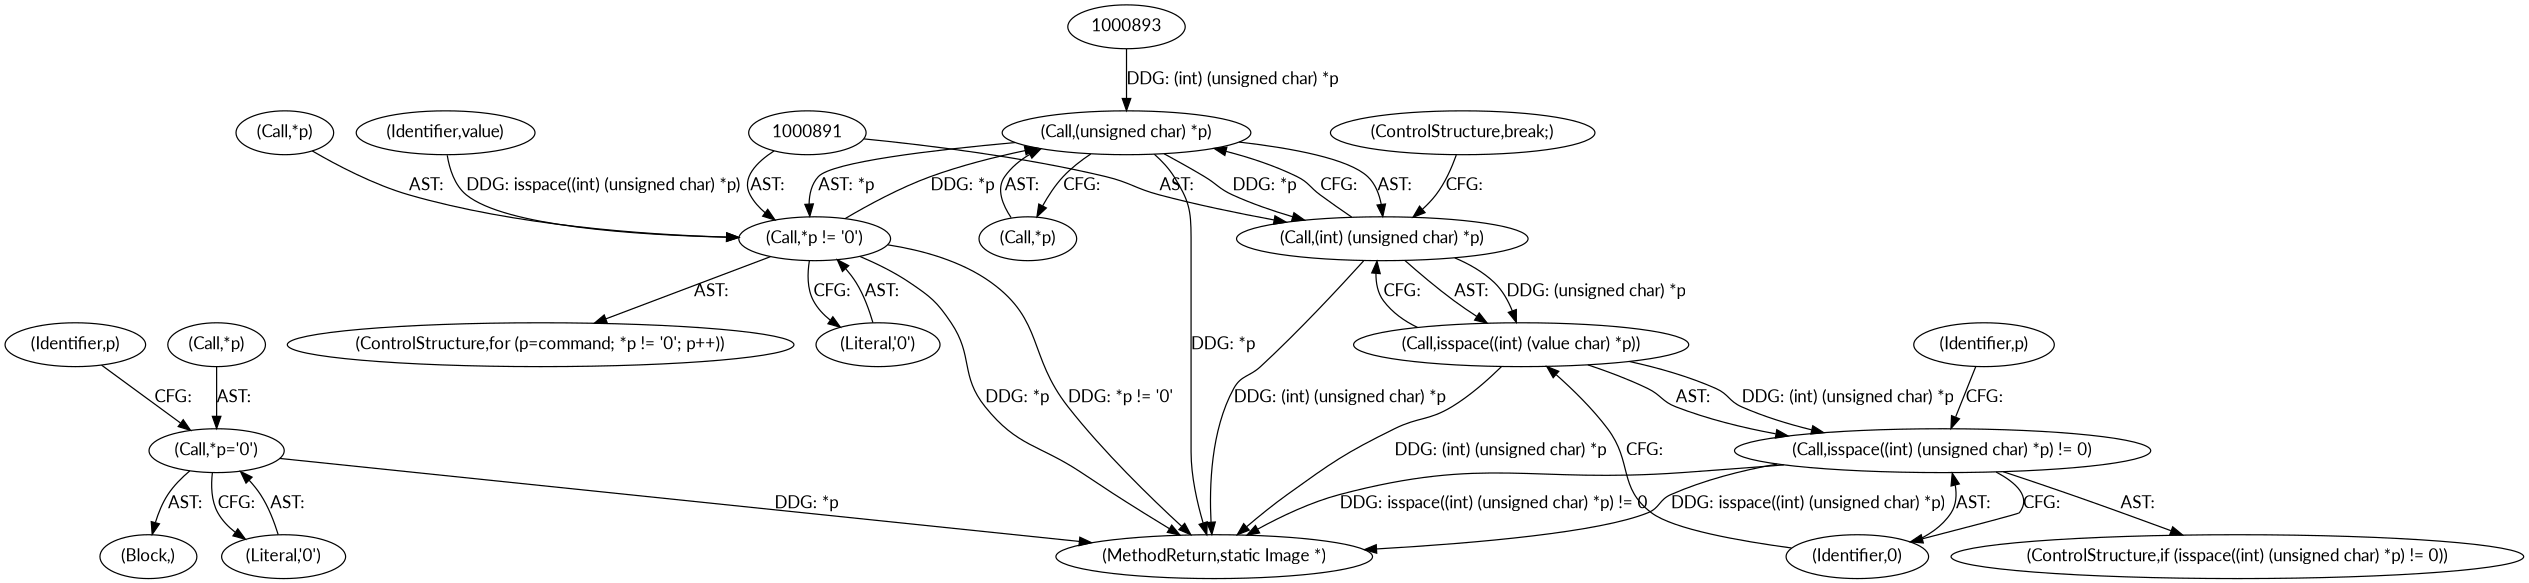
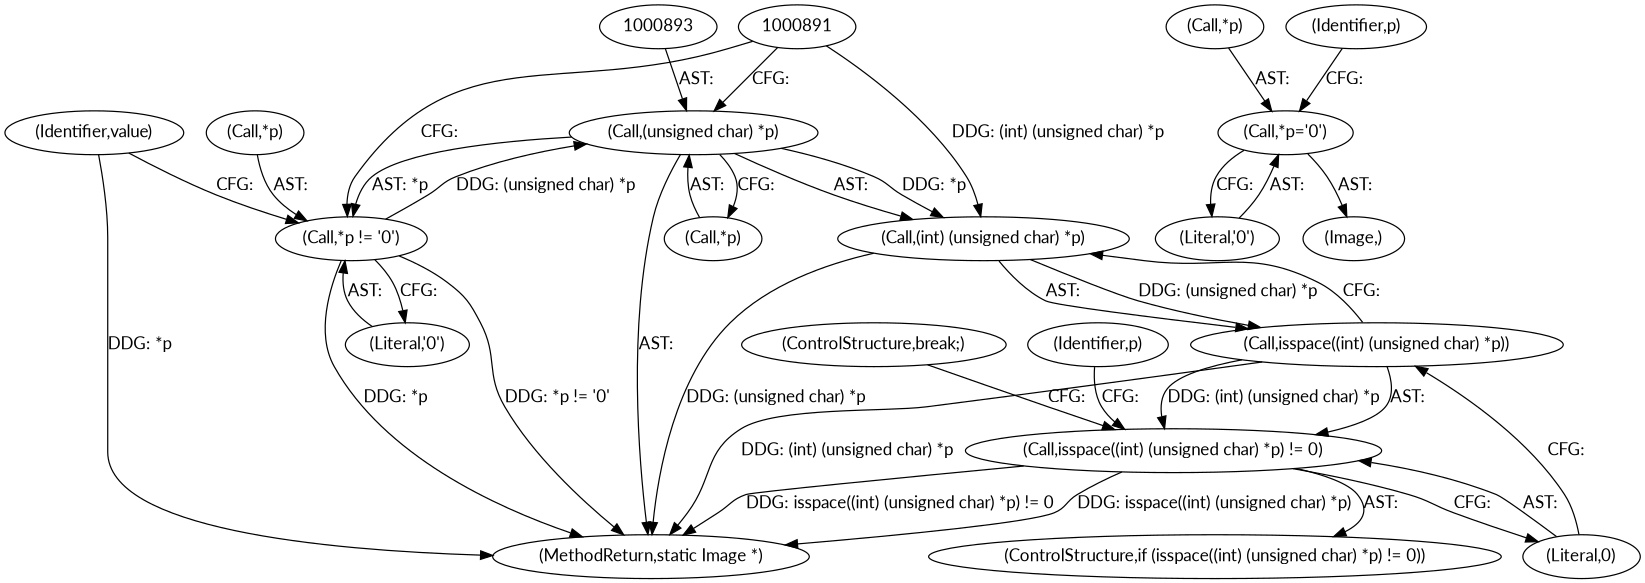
  digraph {
    fontname=Lato
    node [fontname=Lato]
    edge [fontname=Lato]
    n1 [label="(Call,(unsigned char) *p)"]
    n2 [label="(Call,*p != '\0')"]
    n3 [label="(Call,(int) (unsigned char) *p)"]
    n4 [label="(MethodReturn,static Image *)"]
    n5 [label="(Call,*p)"]
-   n6 [label="(ControlStructure,for (p=command; *p != '\0'; p++))"]
    n7 [label="(Literal,'\0')"]
-   n8 [label="(Call,isspace((int) (value char) *p))"]
+   n8 [label="(Call,isspace((int) (unsigned char) *p))"]
    n9 [label="(Call,*p='\0')"]
    n10 [label="(Literal,'\0')"]
-   n11 [label="(Block,)"]
+   n11 [label="(Image,)"]
    n12 [label="(Call,isspace((int) (unsigned char) *p) != 0)"]
    n13 [label="(ControlStructure,if (isspace((int) (unsigned char) *p) != 0))"]
-   n14 [label="(Identifier,0)"]
+   n14 [label="(Literal,0)"]
    n15 [label="(ControlStructure,break;)"]
    n16 [label="(Call,*p)"]
    n17 [label="(Identifier,p)"]
    n18 [label="(Call,*p)"]
    n19 [label="(Identifier,value)"]
    n20 [label="(Identifier,p)"]
    1000893
    1000891
    n1 -> n2 [label="AST: *p"]
    n1 -> n3 [label="AST: "]
    n1 -> n3 [label="DDG: *p"]
-   n1 -> n4 [label="DDG: *p"]
+   n1 -> n4 [label="AST: "]
    n1 -> n5 [label="CFG: "]
-   n2 -> n1 [label="DDG: *p"]
+   n2 -> n1 [label="DDG: (unsigned char) *p"]
    n2 -> n4 [label="DDG: *p != '\0'"]
    n2 -> n4 [label="DDG: *p"]
-   n2 -> n6 [label="AST: "]
    n2 -> n7 [label="CFG: "]
-   n3 -> n1 [label="CFG: "]
-   n3 -> n4 [label="DDG: (int) (unsigned char) *p"]
+   1000891 -> n1 [label="CFG: "]
+   n3 -> n4 [label="DDG: (unsigned char) *p"]
    n3 -> n8 [label="AST: "]
    n3 -> n8 [label="DDG: (unsigned char) *p"]
    n5 -> n1 [label="AST: "]
    n7 -> n2 [label="AST: "]
    n8 -> n3 [label="CFG: "]
    n8 -> n4 [label="DDG: (int) (unsigned char) *p"]
    n8 -> n12 [label="AST: "]
    n8 -> n12 [label="DDG: (int) (unsigned char) *p"]
-   n9 -> n4 [label="DDG: *p"]
+   n19 -> n4 [label="DDG: *p"]
    n9 -> n10 [label="CFG: "]
    n9 -> n11 [label="AST: "]
    n10 -> n9 [label="AST: "]
    n12 -> n4 [label="DDG: isspace((int) (unsigned char) *p) != 0"]
    n12 -> n4 [label="DDG: isspace((int) (unsigned char) *p)"]
    n12 -> n13 [label="AST: "]
    n12 -> n14 [label="CFG: "]
    n14 -> n8 [label="CFG: "]
    n14 -> n12 [label="AST: "]
-   n15 -> n3 [label="CFG: "]
+   n15 -> n12 [label="CFG: "]
    n16 -> n2 [label="AST: "]
    n17 -> n12 [label="CFG: "]
    n18 -> n9 [label="AST: "]
-   n19 -> n2 [label="DDG: isspace((int) (unsigned char) *p)"]
+   n19 -> n2 [label="CFG: "]
    n20 -> n9 [label="CFG: "]
-   1000893 -> n1 [label="DDG: (int) (unsigned char) *p"]
-   1000891 -> n2 [label="AST: "]
-   1000891 -> n3 [label="AST: "]
+   1000893 -> n1 [label="AST: "]
+   1000891 -> n2 [label="CFG: "]
+   1000891 -> n3 [label="DDG: (int) (unsigned char) *p"]
  }
